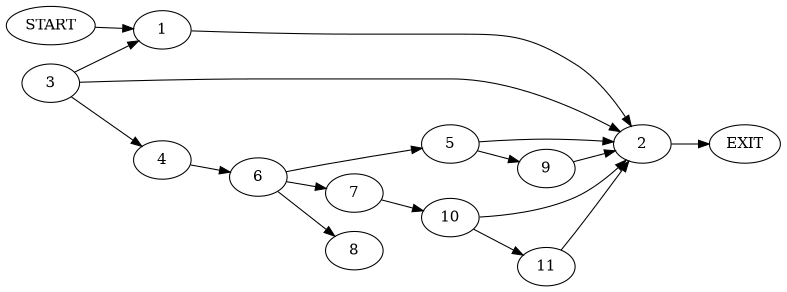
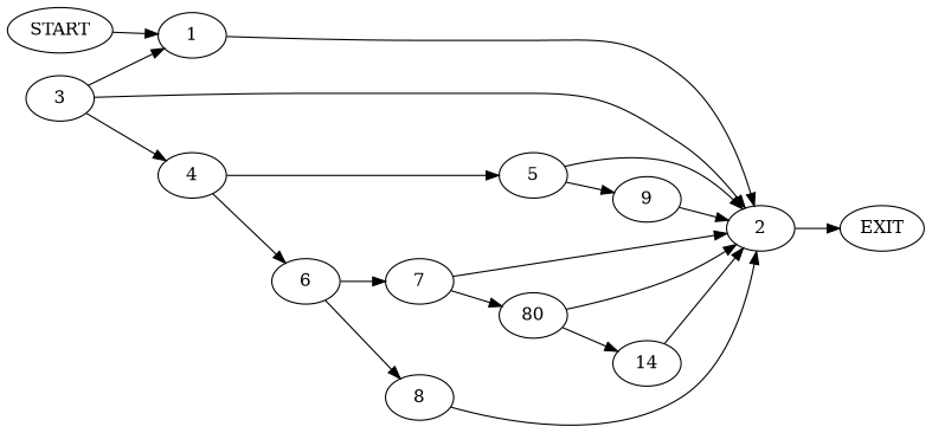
  digraph {
    rankdir=LR
    n1 [label=START]
    1
    2
    n4 [label=EXIT]
    3
    4
    5
    6
    9
    7
    8
-   10
-   11
+   10 [label=80]
+   11 [label=14]
    n1 -> 1
    1 -> 2
    2 -> n4
    3 -> 1
    3 -> 2
    3 -> 4
-   6 -> 5
+   4 -> 5
    4 -> 6
    5 -> 2
    5 -> 9
    6 -> 7
    6 -> 8
    9 -> 2
+   7 -> 2
    7 -> 10
+   8 -> 2
    10 -> 2
    10 -> 11
    11 -> 2
  }
